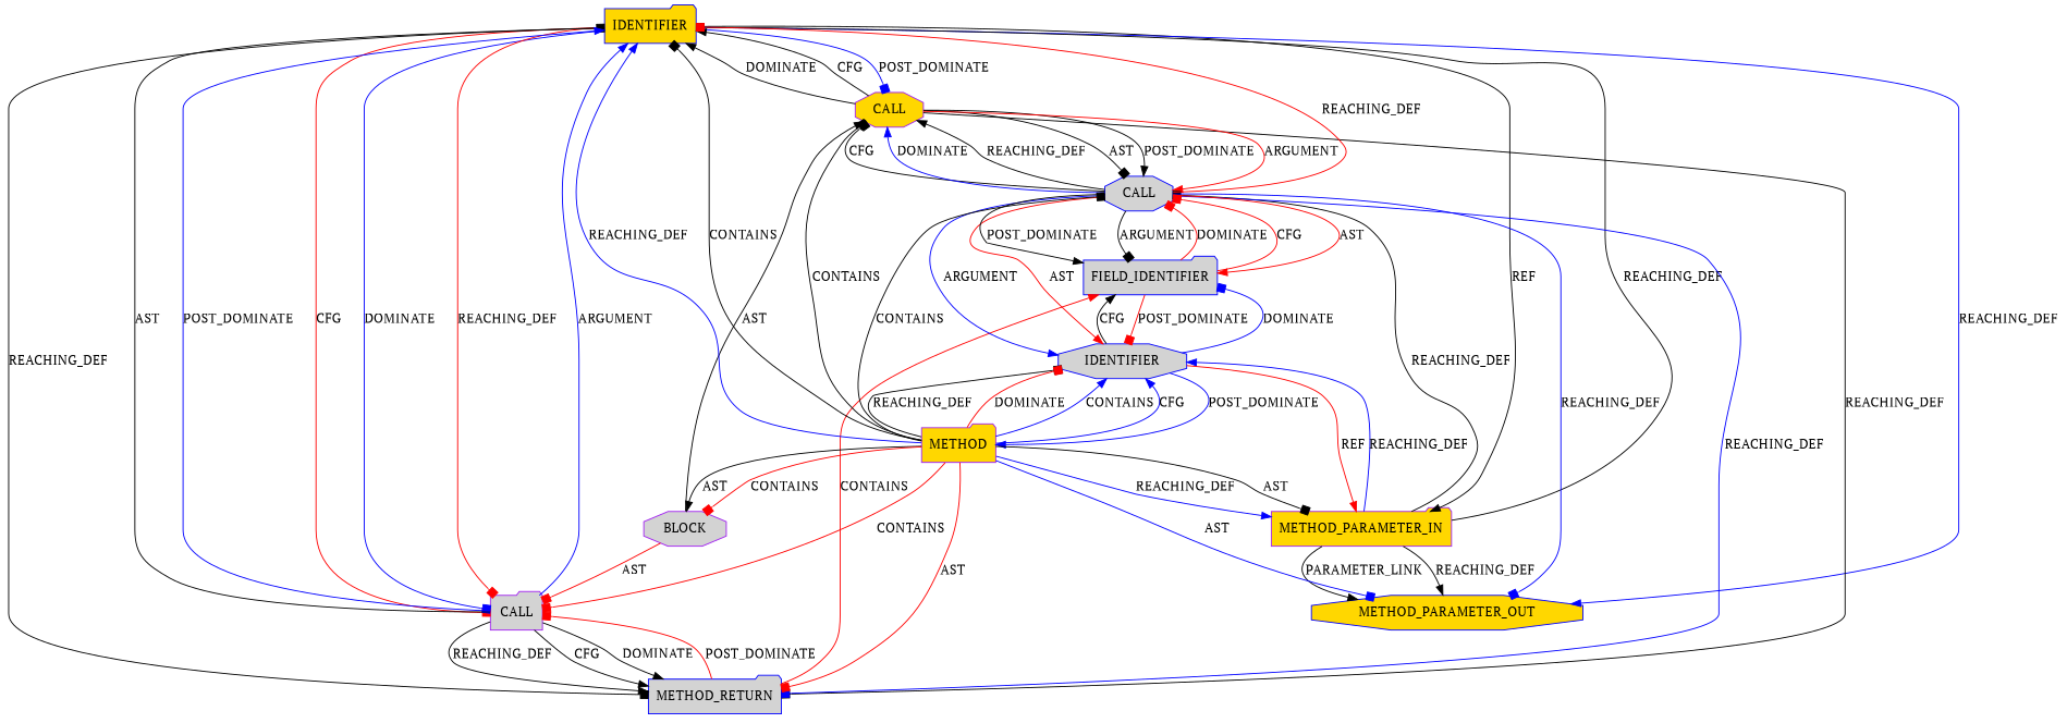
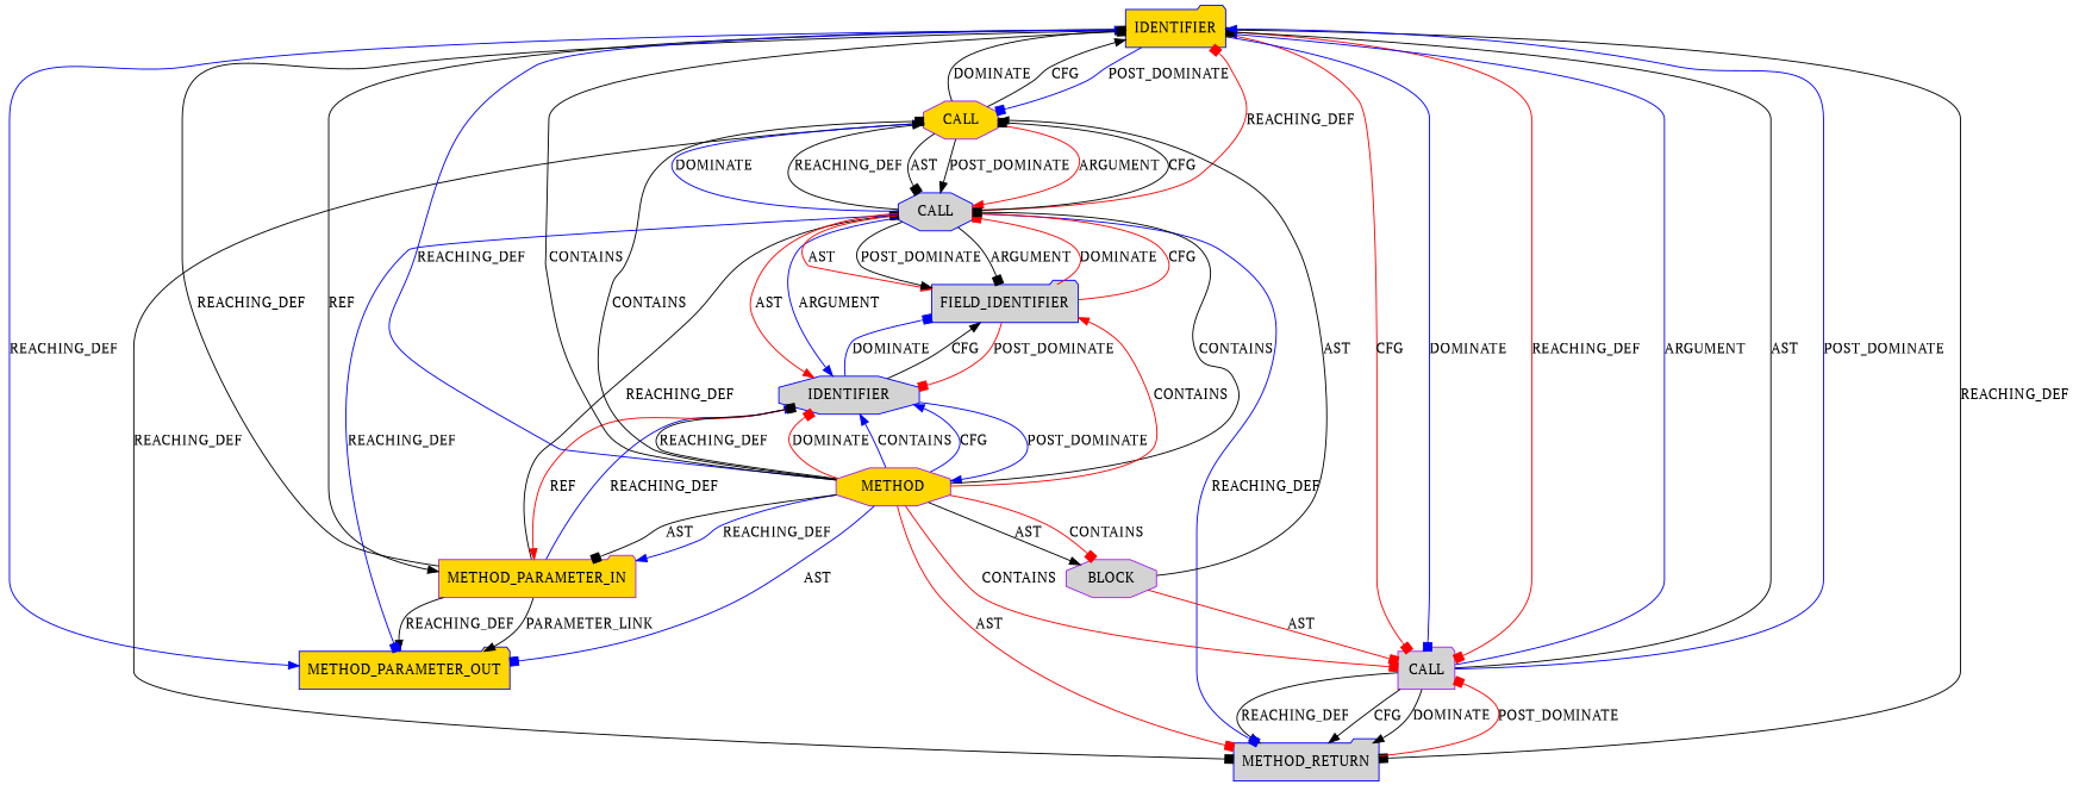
  digraph {
    fontname="PT Serif"
    node [CODE=con COLUMN_NUMBER=2 LINE_NUMBER=1910 NAME=con ORDER=1 TYPE_FULL_NAME="ceph_connection*" color=blue fillcolor=lightgrey fontname="PT Serif" shape=folder style=filled]
    edge [arrowhead=box color=black fontname="PT Serif"]
    n1 [ARGUMENT_INDEX=1 COLUMN_NUMBER=24 LINE_NUMBER=1911 fillcolor=gold label=IDENTIFIER]
    n2 [ARGUMENT_INDEX=-1 CODE="con->in_seq++" DISPATCH_TYPE=STATIC_DISPATCH METHOD_FULL_NAME="<operator>.postIncrement" NAME="<operator>.postIncrement" TYPE_FULL_NAME="<empty>" color=purple fillcolor=gold label=CALL shape=octagon]
    n3 [ARGUMENT_INDEX=-1 CODE="prepare_read_preamble(con)" DISPATCH_TYPE=STATIC_DISPATCH LINE_NUMBER=1911 METHOD_FULL_NAME=prepare_read_preamble NAME=prepare_read_preamble ORDER=2 TYPE_FULL_NAME="<empty>" color=purple label=CALL]
    n4 [CODE="struct ceph_connection *con" COLUMN_NUMBER=27 EVALUATION_STRATEGY=BY_VALUE INDEX=1 IS_VARIADIC=false LINE_NUMBER=1908 color=purple fillcolor=gold label=METHOD_PARAMETER_IN]
-   n5 [CODE="struct ceph_connection *con" COLUMN_NUMBER=27 EVALUATION_STRATEGY=BY_VALUE INDEX=1 IS_VARIADIC=false LINE_NUMBER=1908 fillcolor=gold label=METHOD_PARAMETER_OUT shape=octagon]
+   n5 [CODE="struct ceph_connection *con" COLUMN_NUMBER=27 EVALUATION_STRATEGY=BY_VALUE INDEX=1 IS_VARIADIC=false LINE_NUMBER=1908 fillcolor=gold label=METHOD_PARAMETER_OUT]
    n6 [CODE=RET COLUMN_NUMBER=1 EVALUATION_STRATEGY=BY_VALUE LINE_NUMBER=1908 ORDER=3 TYPE_FULL_NAME=void label=METHOD_RETURN NAME=""]
    n7 [ARGUMENT_INDEX=1 CODE="con->in_seq" DISPATCH_TYPE=STATIC_DISPATCH METHOD_FULL_NAME="<operator>.indirectFieldAccess" NAME="<operator>.indirectFieldAccess" TYPE_FULL_NAME="<empty>" label=CALL shape=octagon]
    n8 [ARGUMENT_INDEX=1 label=IDENTIFIER shape=octagon]
    n9 [ARGUMENT_INDEX=-1 CODE="{\n	con->in_seq++;\n	prepare_read_preamble(con);\n}" COLUMN_NUMBER=1 LINE_NUMBER=1909 ORDER=2 TYPE_FULL_NAME=void color=purple label=BLOCK shape=octagon NAME=""]
    n10 [ARGUMENT_INDEX=2 CANONICAL_NAME=in_seq CODE=in_seq ORDER=2 label=FIELD_IDENTIFIER NAME="" TYPE_FULL_NAME=""]
-   n11 [AST_PARENT_FULL_NAME="messenger_v2.c:<global>" AST_PARENT_TYPE=TYPE_DECL CODE="static void __finish_skip(struct ceph_connection *con)\n{\n	con->in_seq++;\n	prepare_read_preamble(con);\n}" COLUMN_NUMBER=1 COLUMN_NUMBER_END=1 FILENAME="messenger_v2.c" FULL_NAME=__finish_skip IS_EXTERNAL=false LINE_NUMBER=1908 LINE_NUMBER_END=1912 NAME=__finish_skip ORDER=85 SIGNATURE="void __finish_skip (ceph_connection*)" color=purple fillcolor=gold label=METHOD TYPE_FULL_NAME=""]
+   n11 [AST_PARENT_FULL_NAME="messenger_v2.c:<global>" AST_PARENT_TYPE=TYPE_DECL CODE="static void __finish_skip(struct ceph_connection *con)\n{\n	con->in_seq++;\n	prepare_read_preamble(con);\n}" COLUMN_NUMBER=1 COLUMN_NUMBER_END=1 FILENAME="messenger_v2.c" FULL_NAME=__finish_skip IS_EXTERNAL=false LINE_NUMBER=1908 LINE_NUMBER_END=1912 NAME=__finish_skip ORDER=85 SIGNATURE="void __finish_skip (ceph_connection*)" color=purple fillcolor=gold label=METHOD shape=octagon TYPE_FULL_NAME=""]
    n1 -> n2 [color=blue label=POST_DOMINATE]
    n1 -> n3 [color=red label=CFG]
    n1 -> n3 [color=blue label=DOMINATE]
    n1 -> n3 [VARIABLE=con color=red label=REACHING_DEF]
    n1 -> n4 [arrowhead=normal label=REF]
    n1 -> n5 [VARIABLE=con arrowhead=normal color=blue label=REACHING_DEF]
    n1 -> n6 [VARIABLE=con label=REACHING_DEF]
    n2 -> n1 [arrowhead=normal label=DOMINATE]
    n2 -> n1 [arrowhead=normal label=CFG]
    n2 -> n6 [VARIABLE="con->in_seq++" label=REACHING_DEF]
    n2 -> n7 [label=AST]
    n2 -> n7 [arrowhead=normal label=POST_DOMINATE]
    n2 -> n7 [arrowhead=normal color=red label=ARGUMENT]
    n3 -> n1 [arrowhead=normal color=blue label=ARGUMENT]
    n3 -> n1 [label=AST]
    n3 -> n1 [arrowhead=normal color=blue label=POST_DOMINATE]
    n3 -> n6 [VARIABLE="prepare_read_preamble(con)" arrowhead=normal label=REACHING_DEF]
    n3 -> n6 [arrowhead=normal label=CFG]
    n3 -> n6 [arrowhead=normal label=DOMINATE]
    n4 -> n1 [VARIABLE=con label=REACHING_DEF]
    n4 -> n5 [VARIABLE=con arrowhead=normal label=REACHING_DEF]
    n4 -> n5 [arrowhead=normal label=PARAMETER_LINK]
    n4 -> n7 [VARIABLE=con label=REACHING_DEF]
    n4 -> n8 [VARIABLE=con arrowhead=normal color=blue label=REACHING_DEF]
    n6 -> n3 [color=red label=POST_DOMINATE]
    n7 -> n1 [VARIABLE="con->in_seq" color=red label=REACHING_DEF]
    n7 -> n2 [label=CFG]
    n7 -> n2 [arrowhead=normal color=blue label=DOMINATE]
    n7 -> n2 [VARIABLE="con->in_seq" arrowhead=normal label=REACHING_DEF]
    n7 -> n5 [VARIABLE="con->in_seq" color=blue label=REACHING_DEF]
    n7 -> n6 [VARIABLE="con->in_seq" color=blue label=REACHING_DEF]
    n7 -> n8 [arrowhead=normal color=blue label=ARGUMENT]
    n7 -> n8 [arrowhead=normal color=red label=AST]
    n7 -> n10 [arrowhead=normal color=red label=AST]
    n7 -> n10 [arrowhead=normal label=POST_DOMINATE]
    n7 -> n10 [label=ARGUMENT]
    n8 -> n4 [arrowhead=normal color=red label=REF]
    n8 -> n10 [color=blue label=DOMINATE]
    n8 -> n10 [arrowhead=normal label=CFG]
    n8 -> n11 [arrowhead=normal color=blue label=POST_DOMINATE]
    n9 -> n2 [arrowhead=normal label=AST]
    n9 -> n3 [color=red label=AST]
    n10 -> n7 [color=red label=DOMINATE]
    n10 -> n7 [color=red label=CFG]
    n10 -> n8 [color=red label=POST_DOMINATE]
    n11 -> n1 [arrowhead=normal color=blue label=REACHING_DEF]
    n11 -> n1 [label=CONTAINS]
    n11 -> n2 [label=CONTAINS]
    n11 -> n3 [color=red label=CONTAINS]
    n11 -> n4 [arrowhead=normal color=blue label=REACHING_DEF]
    n11 -> n4 [label=AST]
    n11 -> n5 [color=blue label=AST]
    n11 -> n6 [color=red label=AST]
    n11 -> n7 [label=CONTAINS]
    n11 -> n8 [label=REACHING_DEF]
    n11 -> n8 [color=red label=DOMINATE]
    n11 -> n8 [arrowhead=normal color=blue label=CONTAINS]
    n11 -> n8 [arrowhead=normal color=blue label=CFG]
    n11 -> n9 [arrowhead=normal label=AST]
    n11 -> n9 [color=red label=CONTAINS]
-   n6 -> n10 [arrowhead=normal color=red label=CONTAINS]
+   n11 -> n10 [arrowhead=normal color=red label=CONTAINS]
  }
